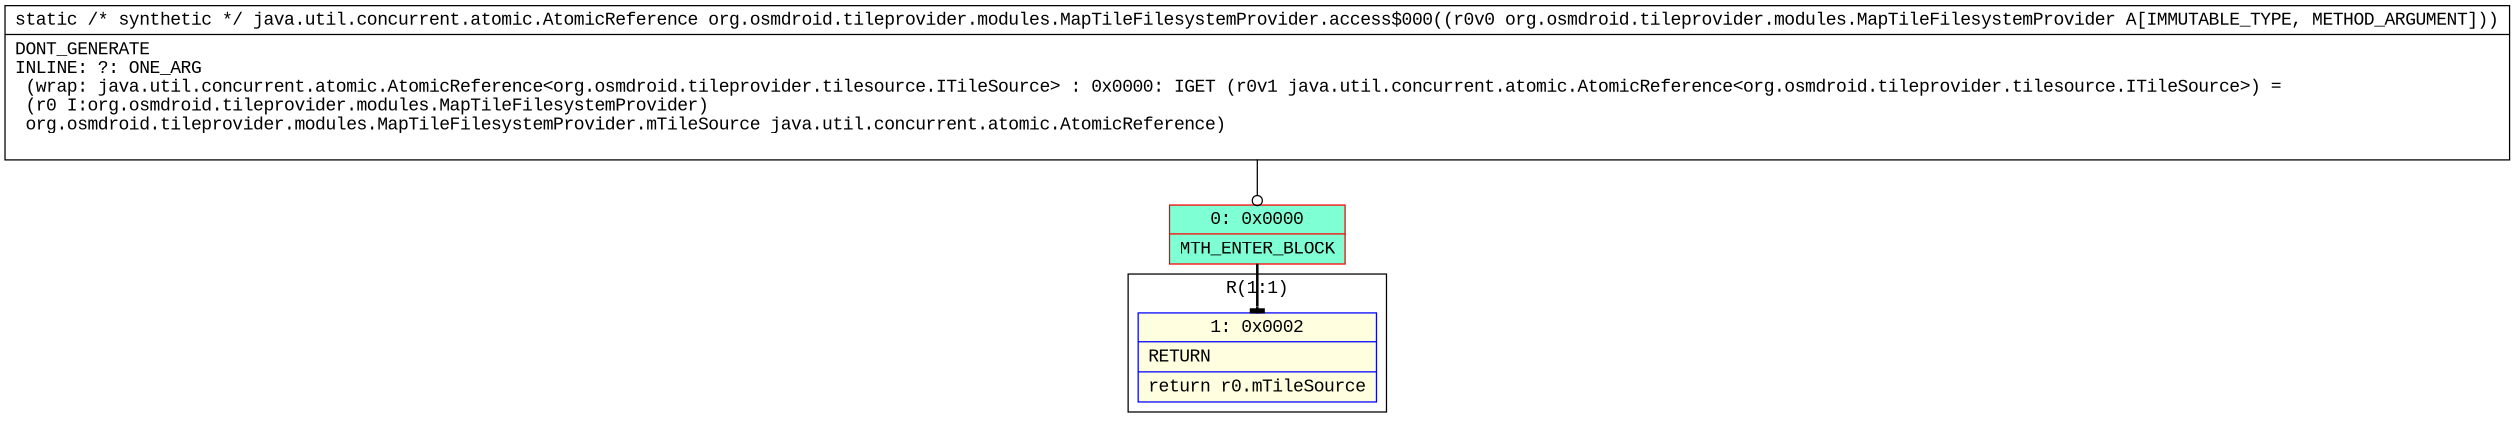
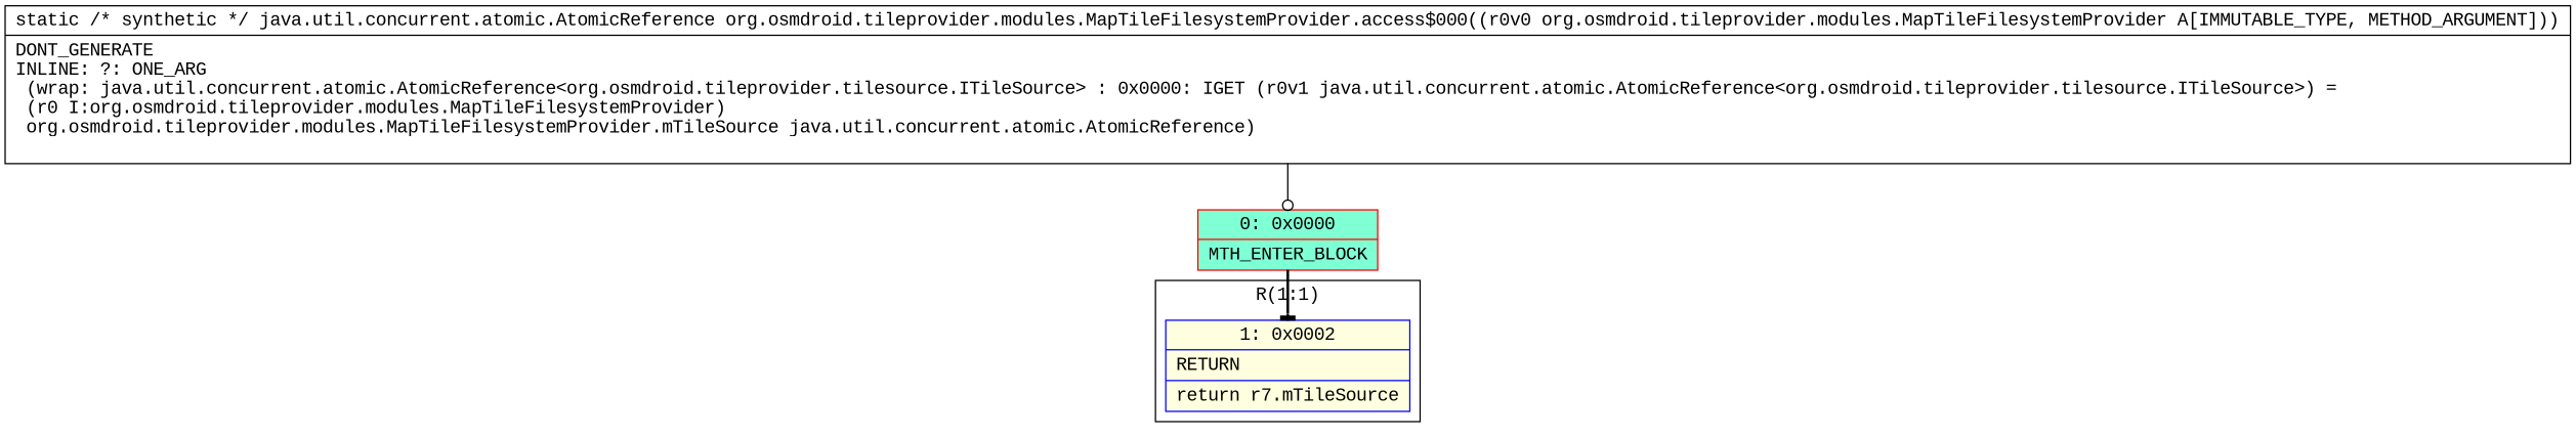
  digraph {
    fontname="Liberation Mono"
    node [shape=record style=filled fontname="Liberation Mono"]
    edge [fontname="Liberation Mono"]
-   n1 [color=blue label="{1\:\ 0x0002|RETURN\l|return r0.mTileSource\l}" fillcolor=lightyellow]
+   n1 [color=blue label="{1\:\ 0x0002|RETURN\l|return r7.mTileSource\l}" fillcolor=lightyellow]
    n2 [color=red label="{0\:\ 0x0000|MTH_ENTER_BLOCK\l}" fillcolor=aquamarine]
    n3 [label="{static \/* synthetic *\/ java.util.concurrent.atomic.AtomicReference org.osmdroid.tileprovider.modules.MapTileFilesystemProvider.access$000((r0v0 org.osmdroid.tileprovider.modules.MapTileFilesystemProvider A[IMMUTABLE_TYPE, METHOD_ARGUMENT]))  | DONT_GENERATE\lINLINE: ?: ONE_ARG  \l  (wrap: java.util.concurrent.atomic.AtomicReference\<org.osmdroid.tileprovider.tilesource.ITileSource\> : 0x0000: IGET  (r0v1 java.util.concurrent.atomic.AtomicReference\<org.osmdroid.tileprovider.tilesource.ITileSource\>) = \l  (r0 I:org.osmdroid.tileprovider.modules.MapTileFilesystemProvider)\l org.osmdroid.tileprovider.modules.MapTileFilesystemProvider.mTileSource java.util.concurrent.atomic.AtomicReference)\l\l}" fillcolor=white]
    subgraph cluster_1 {
      label="R(1:1)"
      n1
    }
    n2 -> n1 [style=bold arrowhead=tee]
    n3 -> n2 [style=solid arrowhead=odot]
  }
